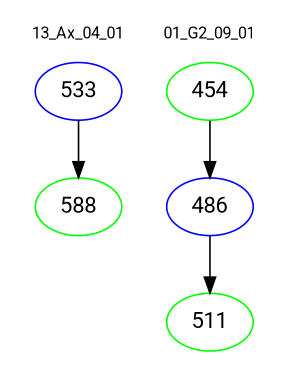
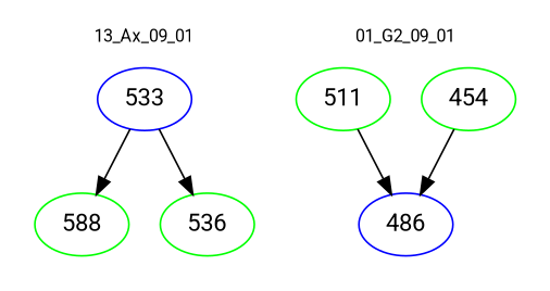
  digraph {
    fontname=Roboto
    node [color=green fontname=Roboto]
    edge [color=black fontname=Roboto]
    n1 [color=blue label=533]
    n2 [label=588]
+   n3 [label=536]
    n4 [color=blue label=486]
    n5 [label=454]
    n6 [label=511]
    subgraph cluster_1 {
      color=white
      fontsize=10
-     label="13_Ax_04_01"
+     label="13_Ax_09_01"
      n1
      n2
+     n3
    }
    subgraph cluster_2 {
      color=white
      fontsize=10
      label="01_G2_09_01"
      n4
      n5
      n6
    }
    n1 -> n2
-   n4 -> n6
+   n1 -> n3
+   n6 -> n4
    n5 -> n4
  }
